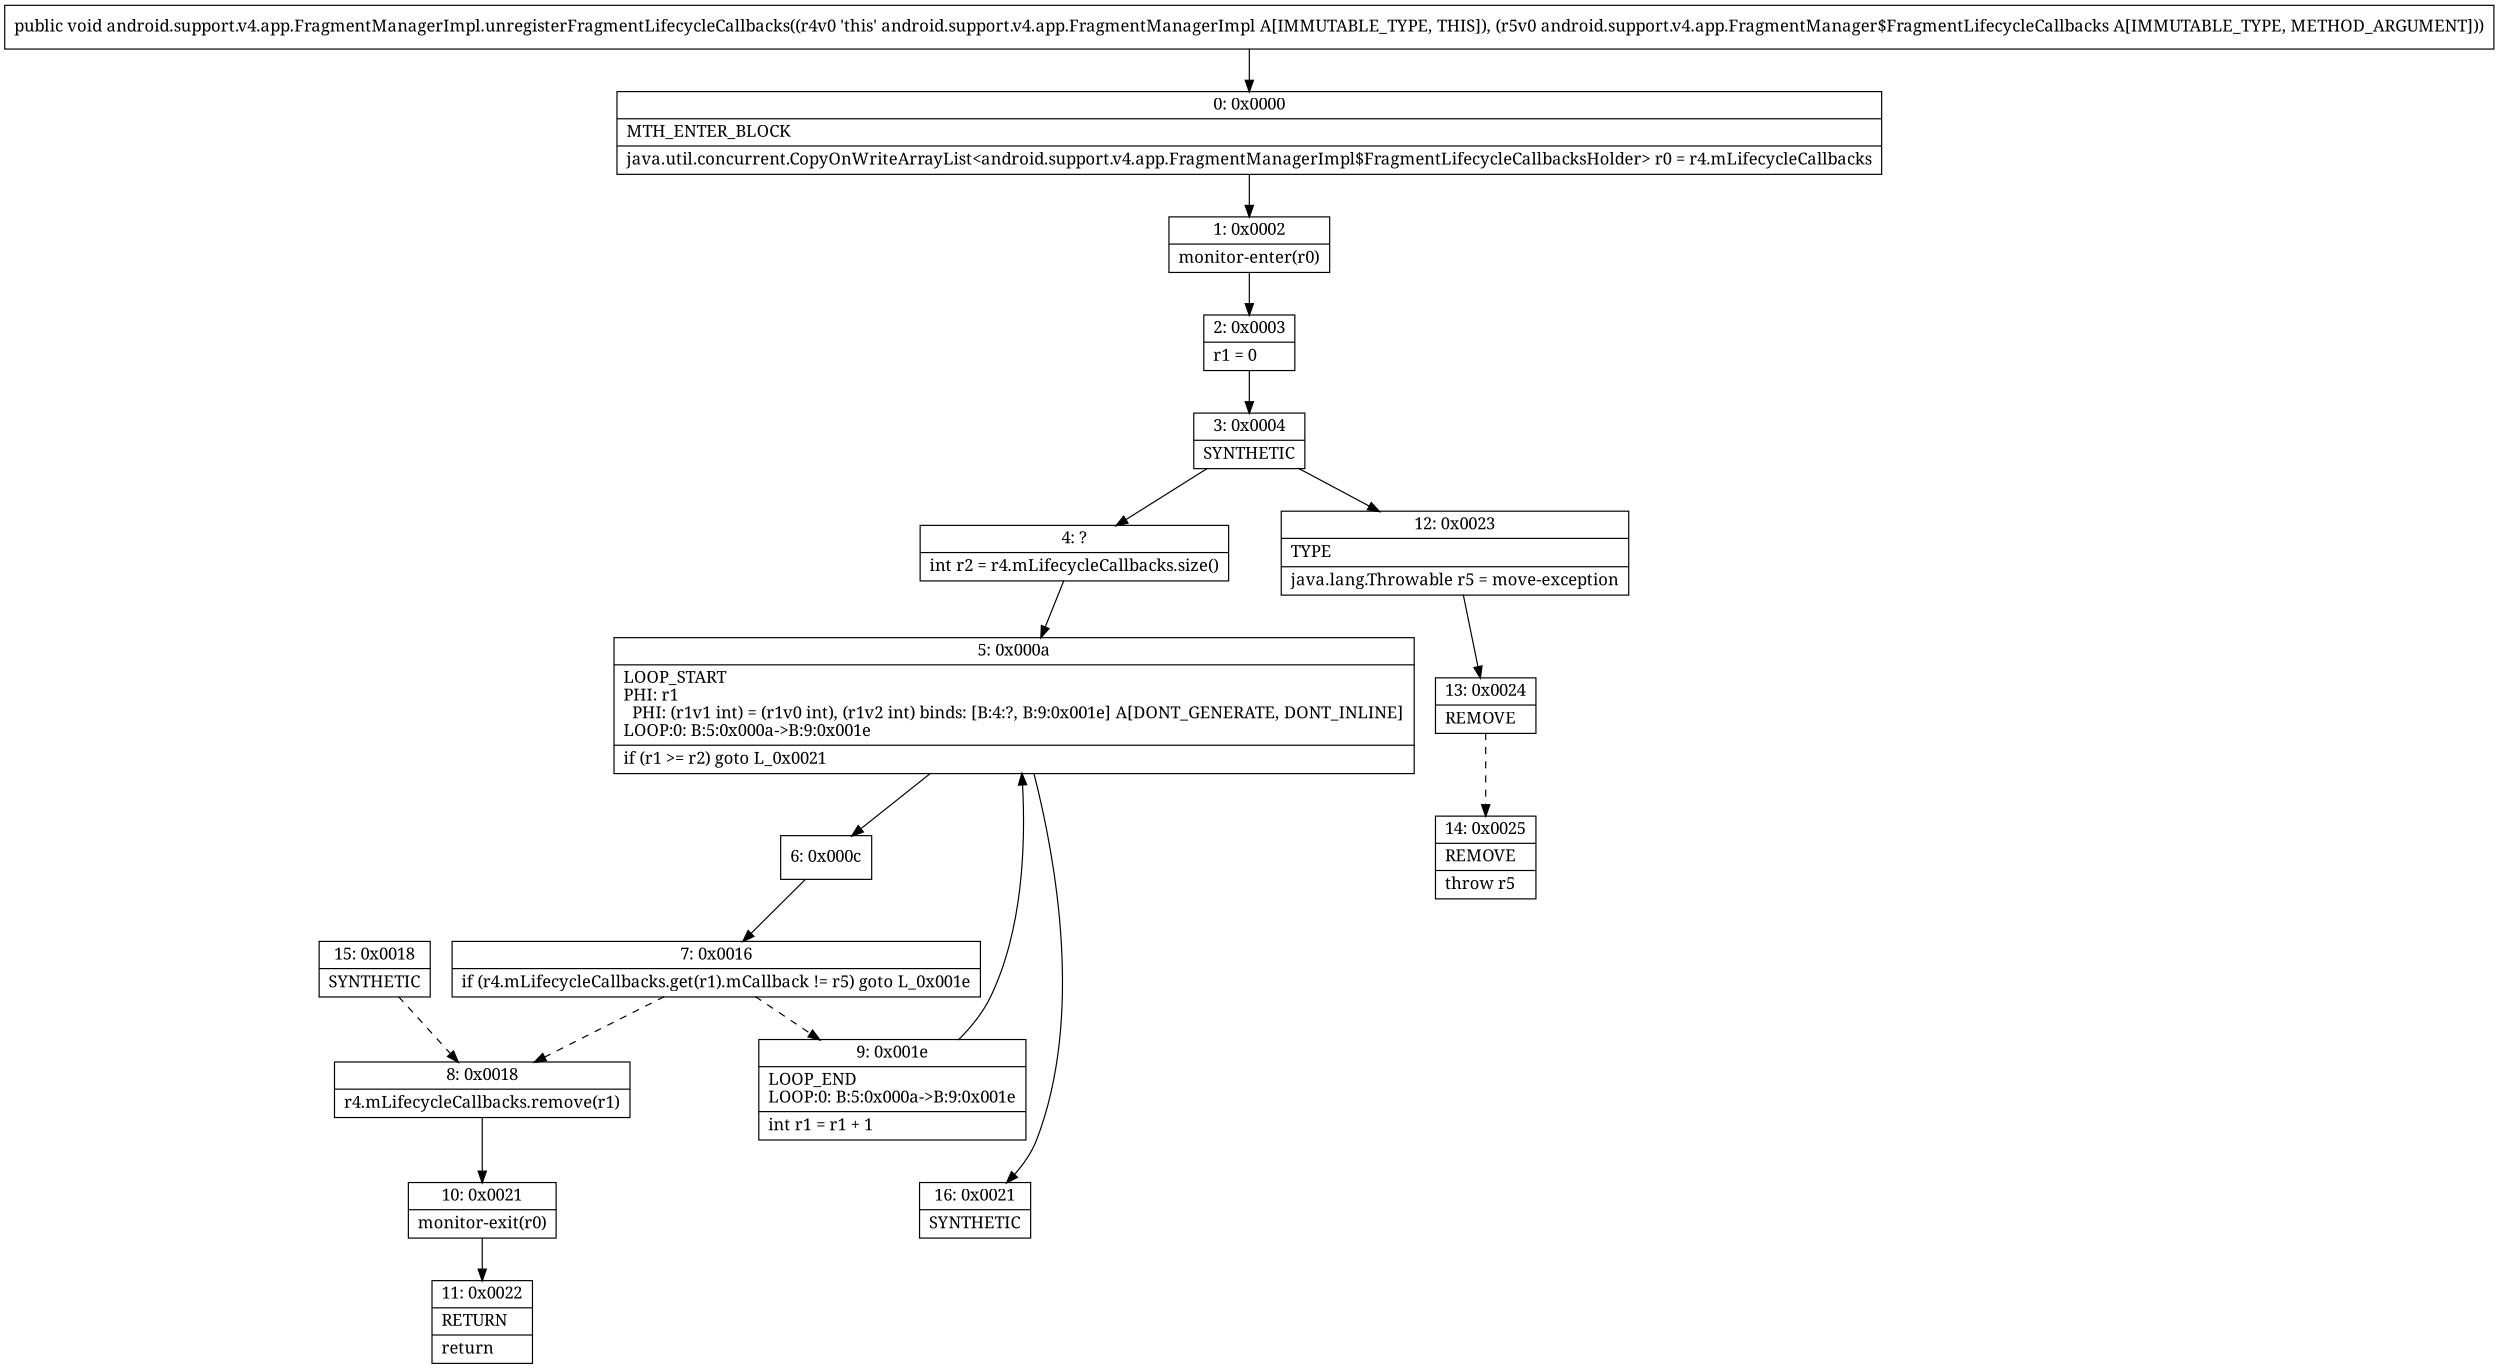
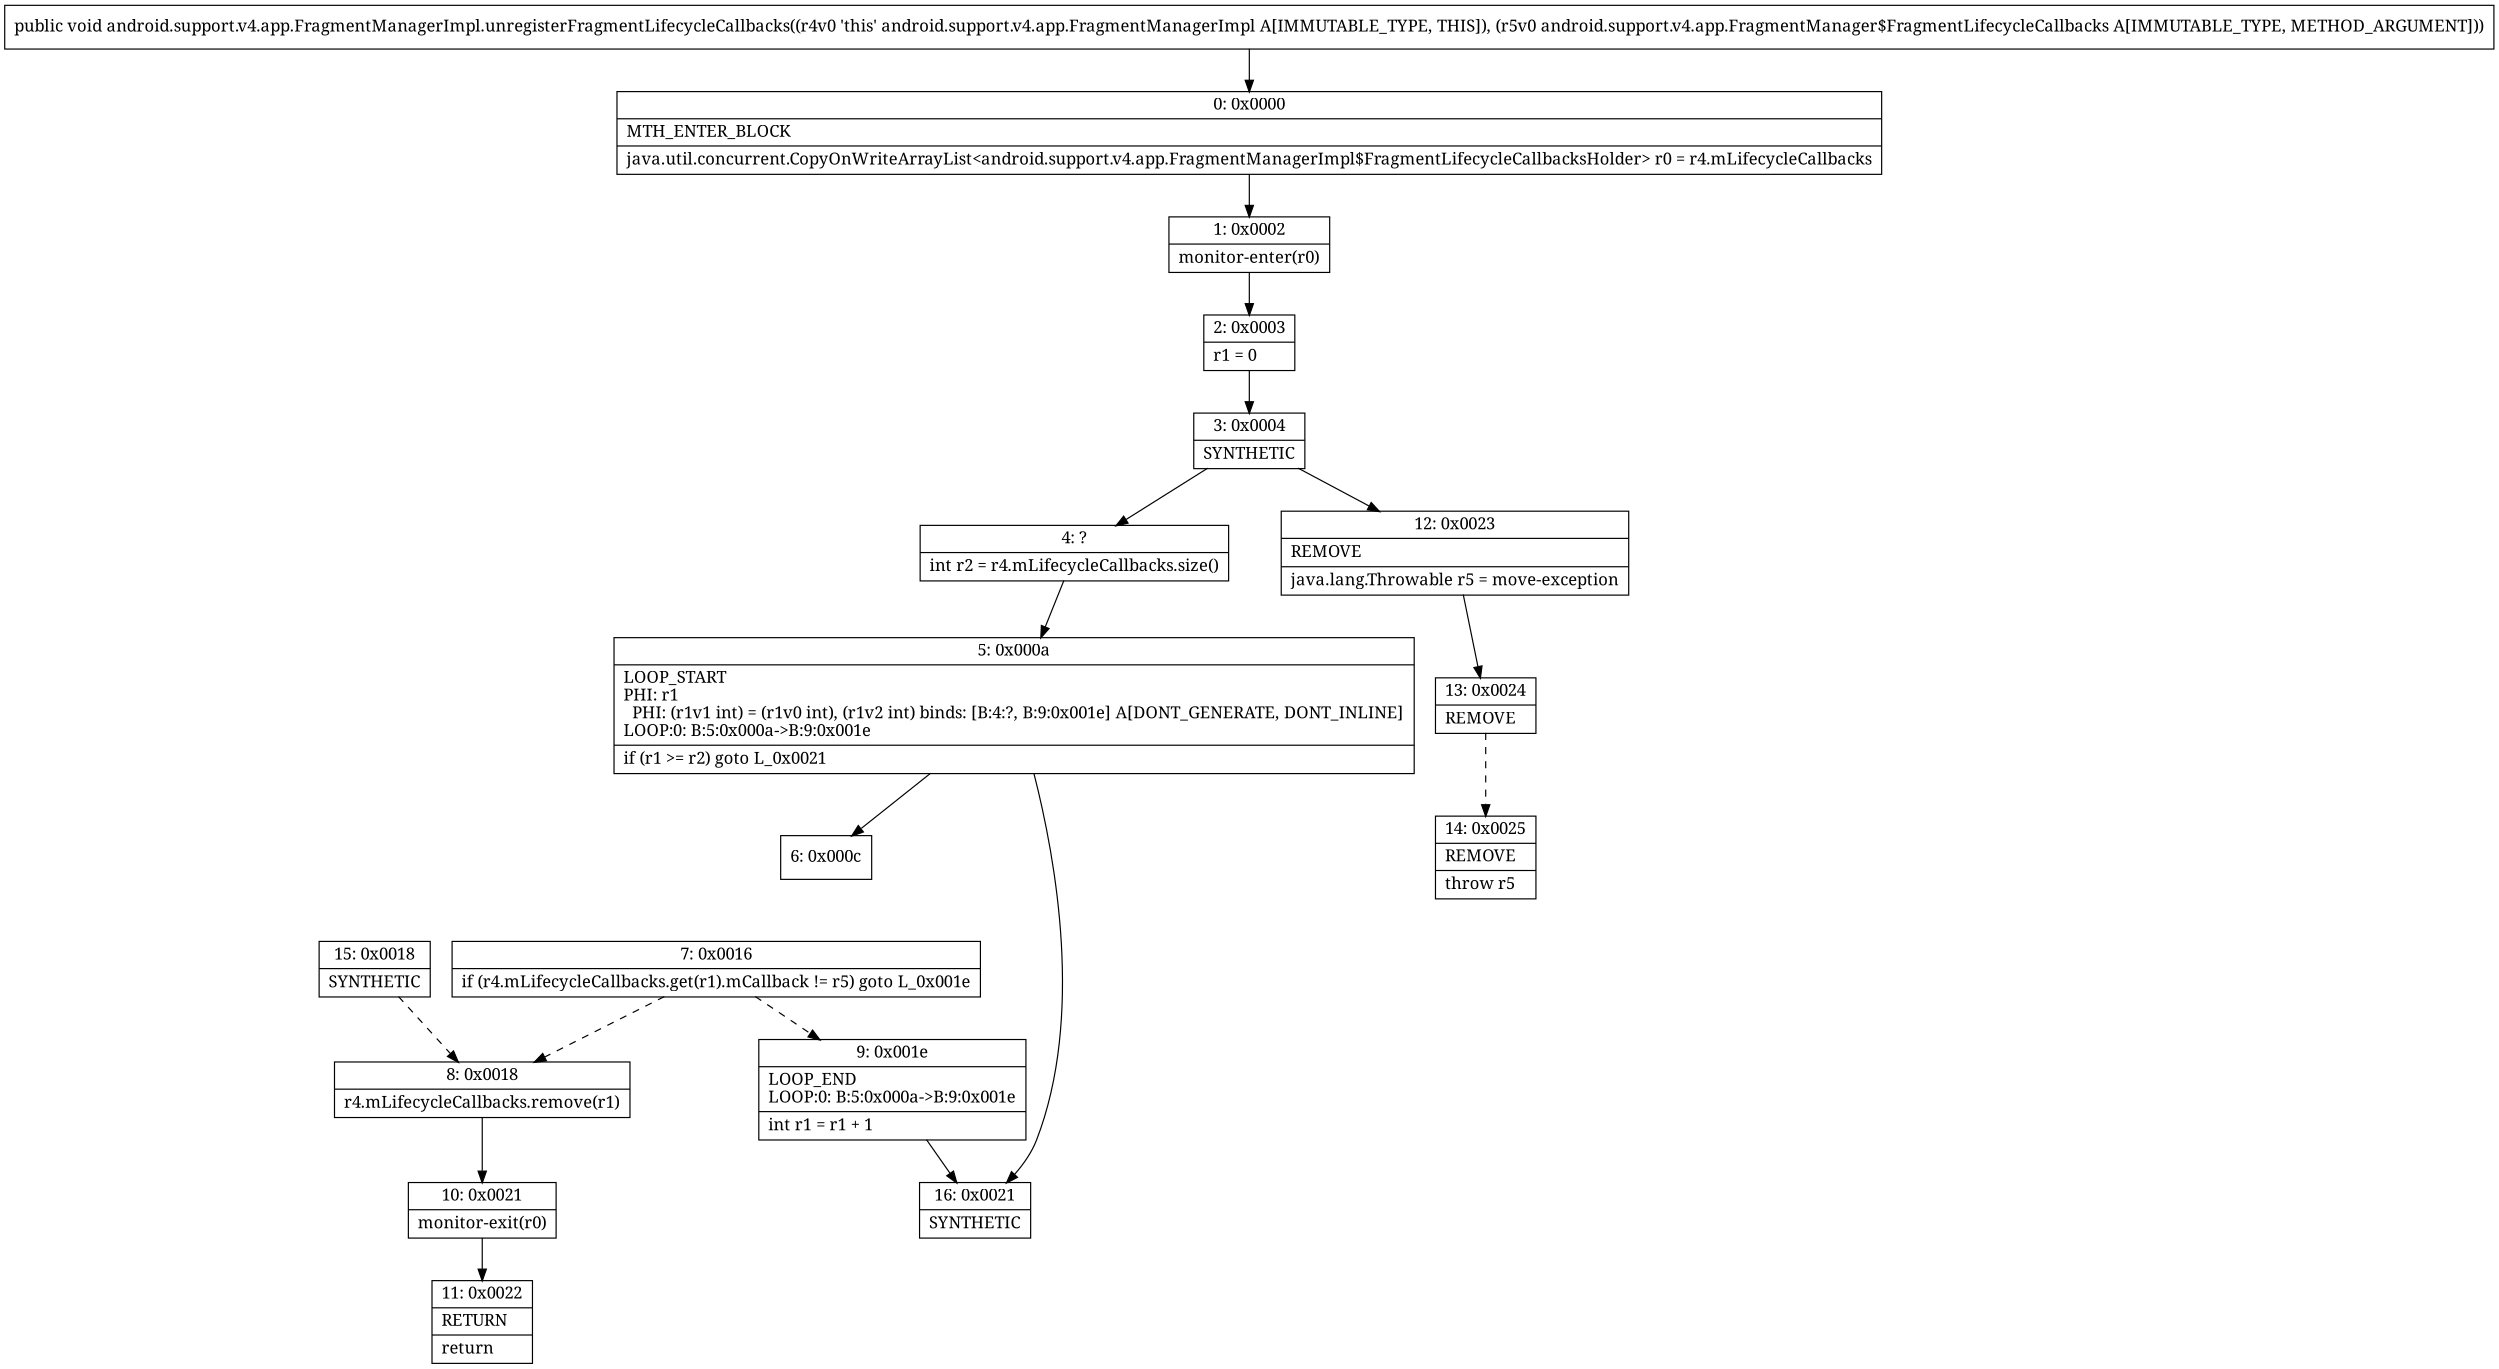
  digraph {
    fontname="Noto Serif"
    node [fontname="Noto Serif" shape=record]
    edge [fontname="Noto Serif"]
    n1 [label="{0\:\ 0x0000|MTH_ENTER_BLOCK\l|java.util.concurrent.CopyOnWriteArrayList\<android.support.v4.app.FragmentManagerImpl$FragmentLifecycleCallbacksHolder\> r0 = r4.mLifecycleCallbacks\l}"]
    n2 [label="{1\:\ 0x0002|monitor\-enter(r0)\l}"]
    n3 [label="{2\:\ 0x0003|r1 = 0\l}"]
    n4 [label="{3\:\ 0x0004|SYNTHETIC\l}"]
    n5 [label="{4\:\ ?|int r2 = r4.mLifecycleCallbacks.size()\l}"]
-   n6 [label="{12\:\ 0x0023|TYPE\l|java.lang.Throwable r5 = move\-exception\l}"]
+   n6 [label="{12\:\ 0x0023|REMOVE\l|java.lang.Throwable r5 = move\-exception\l}"]
    n7 [label="{5\:\ 0x000a|LOOP_START\lPHI: r1 \l  PHI: (r1v1 int) = (r1v0 int), (r1v2 int) binds: [B:4:?, B:9:0x001e] A[DONT_GENERATE, DONT_INLINE]\lLOOP:0: B:5:0x000a\-\>B:9:0x001e\l|if (r1 \>= r2) goto L_0x0021\l}"]
    n8 [label="{13\:\ 0x0024|REMOVE\l}"]
    n9 [label="{6\:\ 0x000c}"]
    n10 [label="{16\:\ 0x0021|SYNTHETIC\l}"]
    n11 [label="{7\:\ 0x0016|if (r4.mLifecycleCallbacks.get(r1).mCallback != r5) goto L_0x001e\l}"]
    n12 [label="{9\:\ 0x001e|LOOP_END\lLOOP:0: B:5:0x000a\-\>B:9:0x001e\l|int r1 = r1 + 1\l}"]
    n13 [label="{8\:\ 0x0018|r4.mLifecycleCallbacks.remove(r1)\l}"]
    n14 [label="{15\:\ 0x0018|SYNTHETIC\l}"]
    n15 [label="{10\:\ 0x0021|monitor\-exit(r0)\l}"]
    n16 [label="{11\:\ 0x0022|RETURN\l|return\l}"]
    n17 [label="{14\:\ 0x0025|REMOVE\l|throw r5\l}"]
    n18 [label="{public void android.support.v4.app.FragmentManagerImpl.unregisterFragmentLifecycleCallbacks((r4v0 'this' android.support.v4.app.FragmentManagerImpl A[IMMUTABLE_TYPE, THIS]), (r5v0 android.support.v4.app.FragmentManager$FragmentLifecycleCallbacks A[IMMUTABLE_TYPE, METHOD_ARGUMENT])) }"]
    n1 -> n2
    n2 -> n3
    n3 -> n4
    n4 -> n5
    n4 -> n6
    n5 -> n7
    n6 -> n8
    n7 -> n9 [style=solid]
    n7 -> n10
    n8 -> n17 [style=dashed]
-   n9 -> n11
    n11 -> n12 [style=dashed]
    n11 -> n13 [style=dashed]
-   n12 -> n7
+   n12 -> n10
    n13 -> n15
    n14 -> n13 [style=dashed]
    n15 -> n16
    n18 -> n1
  }
